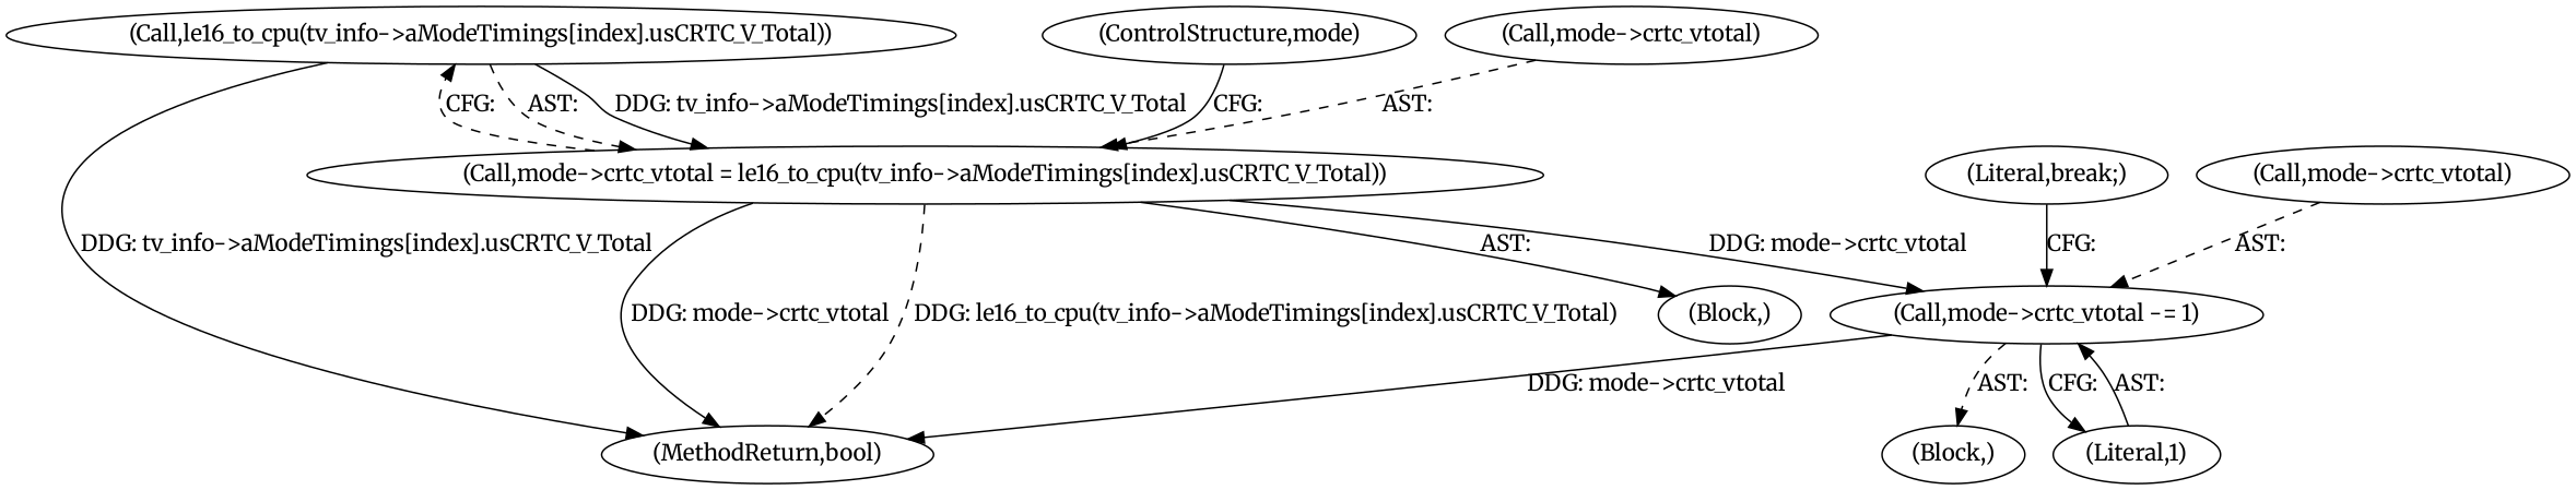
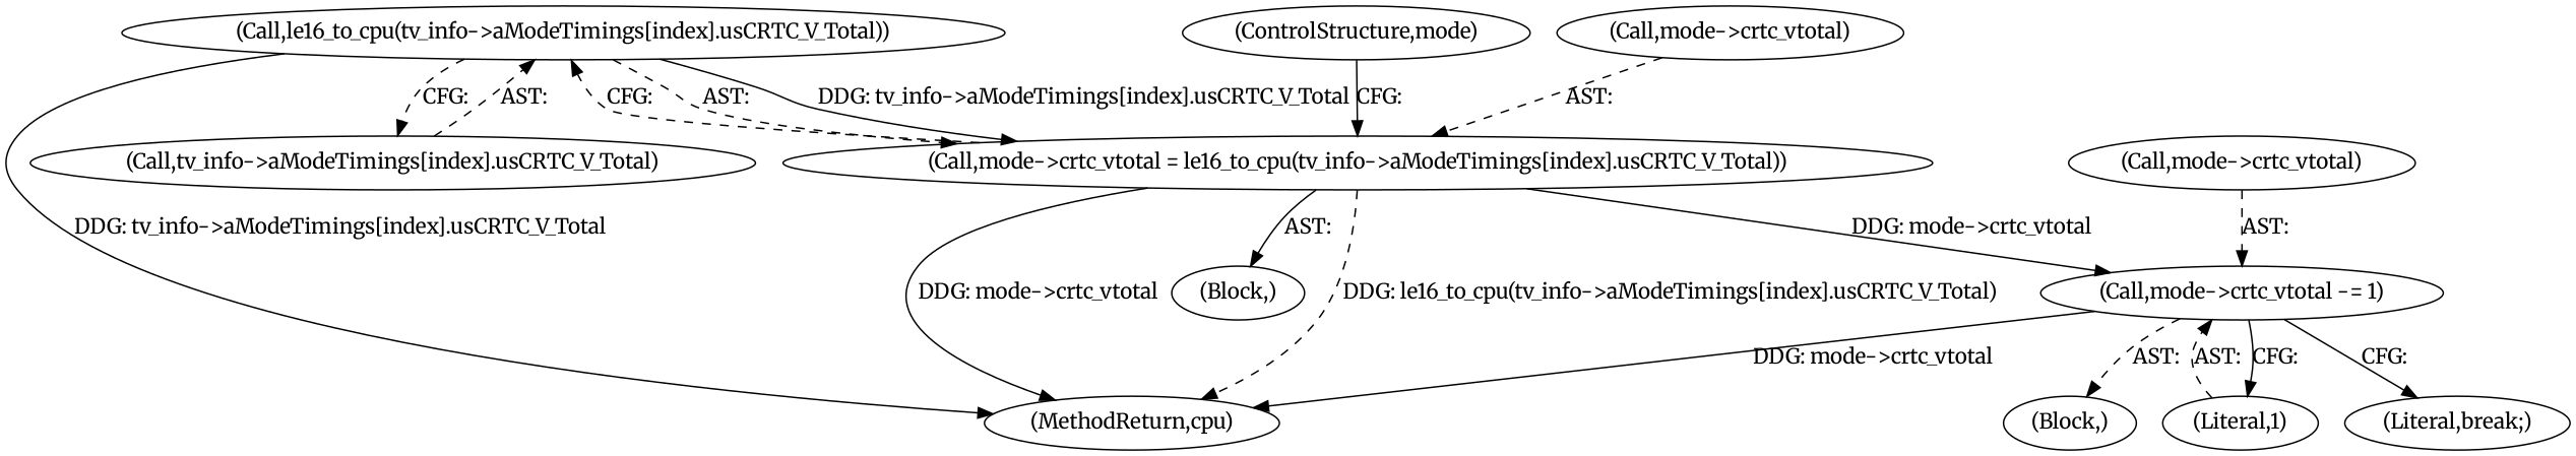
  digraph {
    fontname=Merriweather
    node [fontname=Merriweather]
    edge [fontname=Merriweather style=dashed]
    n1 [label="(Call,le16_to_cpu(tv_info->aModeTimings[index].usCRTC_V_Total))"]
    n2 [label="(Call,mode->crtc_vtotal = le16_to_cpu(tv_info->aModeTimings[index].usCRTC_V_Total))"]
-   n3 [label="(MethodReturn,bool)"]
+   n3 [label="(MethodReturn,cpu)"]
+   n4 [label="(Call,tv_info->aModeTimings[index].usCRTC_V_Total)"]
    n5 [label="(Call,mode->crtc_vtotal -= 1)"]
    n6 [label="(Block,)"]
    n7 [label="(Literal,1)"]
    n8 [label="(Block,)"]
    n9 [label="(ControlStructure,mode)"]
    n10 [label="(Literal,break;)"]
    n11 [label="(Call,mode->crtc_vtotal)"]
    n12 [label="(Call,mode->crtc_vtotal)"]
    n1 -> n2 [label="AST: "]
    n1 -> n2 [label="DDG: tv_info->aModeTimings[index].usCRTC_V_Total" style=solid]
    n1 -> n3 [label="DDG: tv_info->aModeTimings[index].usCRTC_V_Total" style=solid]
+   n1 -> n4 [label="CFG: "]
    n2 -> n1 [label="CFG: "]
    n2 -> n3 [label="DDG: mode->crtc_vtotal" style=solid]
    n2 -> n3 [label="DDG: le16_to_cpu(tv_info->aModeTimings[index].usCRTC_V_Total)"]
    n2 -> n5 [label="DDG: mode->crtc_vtotal" style=solid]
    n2 -> n6 [label="AST: " style=solid]
+   n4 -> n1 [label="AST: "]
    n5 -> n3 [label="DDG: mode->crtc_vtotal" style=solid]
    n5 -> n7 [label="CFG: " style=solid]
    n5 -> n8 [label="AST: "]
-   n7 -> n5 [label="AST: " style=solid]
+   n7 -> n5 [label="AST: "]
    n9 -> n2 [label="CFG: " style=solid]
-   n10 -> n5 [label="CFG: " style=solid]
+   n5 -> n10 [label="CFG: " style=solid]
    n11 -> n5 [label="AST: "]
    n12 -> n2 [label="AST: "]
  }
